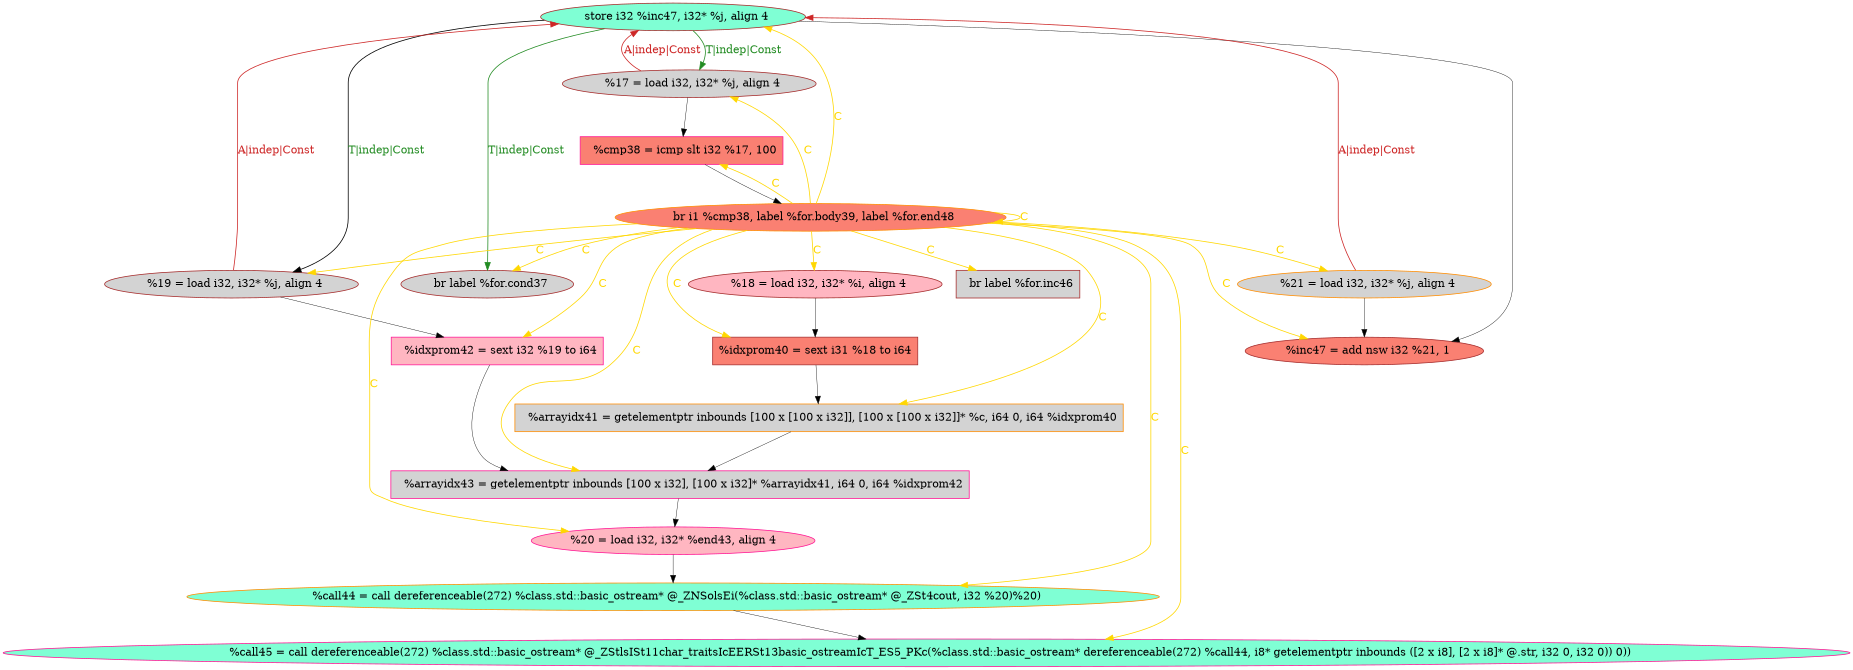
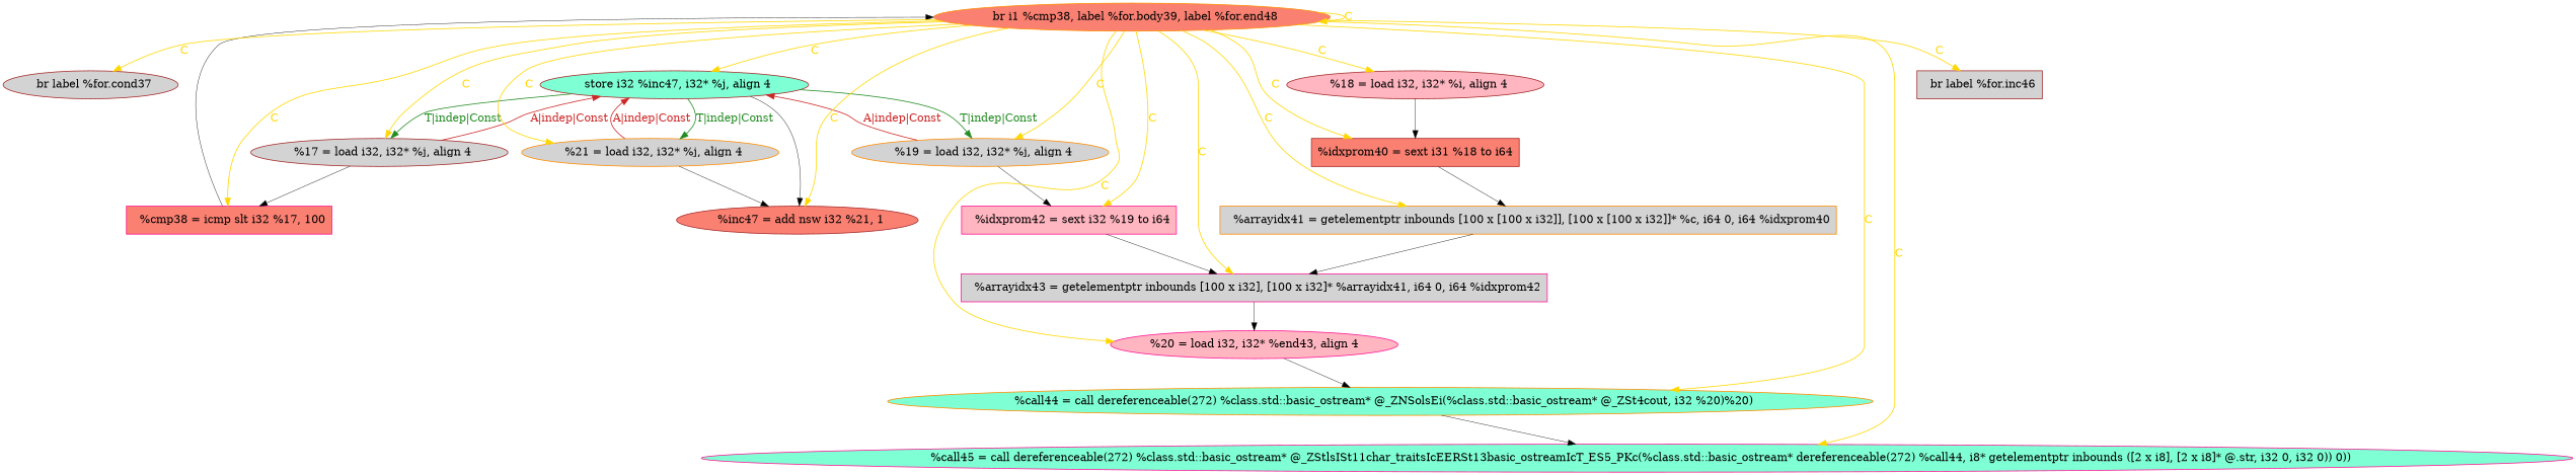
  digraph {
    node [color=brown fillcolor=lightgrey shape=ellipse style=filled]
    edge [color=gold fontcolor=gold penwidth=1.0 style=solid]
    n1 [label="  br label %for.cond37"]
    n2 [fillcolor=salmon label="  %inc47 = add nsw i32 %21, 1"]
    n3 [fillcolor=aquamarine label="  store i32 %inc47, i32* %j, align 4"]
    n4 [color=darkorange label="  %21 = load i32, i32* %j, align 4"]
-   n5 [label="  %19 = load i32, i32* %j, align 4"]
+   n5 [color=darkorange label="  %19 = load i32, i32* %j, align 4"]
    n6 [label="  %17 = load i32, i32* %j, align 4"]
    n7 [fillcolor=salmon label="%idxprom40 = sext i31 %18 to i64" shape=rectangle]
    n8 [color=darkorange label="  %arrayidx41 = getelementptr inbounds [100 x [100 x i32]], [100 x [100 x i32]]* %c, i64 0, i64 %idxprom40" shape=rectangle]
    n9 [color=deeppink label="  %arrayidx43 = getelementptr inbounds [100 x i32], [100 x i32]* %arrayidx41, i64 0, i64 %idxprom42" shape=rectangle]
    n10 [color=deeppink fillcolor=lightpink label="  %idxprom42 = sext i32 %19 to i64" shape=rectangle]
    n11 [fillcolor=lightpink label="  %18 = load i32, i32* %i, align 4"]
    n12 [label="  br label %for.inc46" shape=box]
    n13 [color=deeppink fillcolor=lightpink label="%20 = load i32, i32* %end43, align 4"]
    n14 [color=darkorange fillcolor=aquamarine label="  %call44 = call dereferenceable(272) %class.std::basic_ostream* @_ZNSolsEi(%class.std::basic_ostream* @_ZSt4cout, i32 %20)%20)"]
    n15 [color=deeppink fillcolor=aquamarine label="  %call45 = call dereferenceable(272) %class.std::basic_ostream* @_ZStlsISt11char_traitsIcEERSt13basic_ostreamIcT_ES5_PKc(%class.std::basic_ostream* dereferenceable(272) %call44, i8* getelementptr inbounds ([2 x i8], [2 x i8]* @.str, i32 0, i32 0)) 0))"]
    n16 [color=deeppink fillcolor=salmon label="  %cmp38 = icmp slt i32 %17, 100" shape=rectangle]
    n17 [color=darkorange fillcolor=salmon label="  br i1 %cmp38, label %for.body39, label %for.end48"]
    n3 -> n2 [color=black fontcolor=black penwidth=0.5]
-   n3 -> n1 [color=forestgreen fontcolor=forestgreen label="T|indep|Const"]
-   n3 -> n5 [color=black fontcolor=forestgreen label="T|indep|Const"]
+   n3 -> n4 [color=forestgreen fontcolor=forestgreen label="T|indep|Const"]
+   n3 -> n5 [color=forestgreen fontcolor=forestgreen label="T|indep|Const"]
    n3 -> n6 [color=forestgreen fontcolor=forestgreen label="T|indep|Const"]
    n4 -> n2 [color=black fontcolor=black penwidth=0.5]
    n4 -> n3 [color=firebrick3 fontcolor=firebrick3 label="A|indep|Const"]
    n5 -> n3 [color=firebrick3 fontcolor=firebrick3 label="A|indep|Const"]
    n5 -> n10 [color=black fontcolor=black penwidth=0.5]
    n6 -> n3 [color=firebrick3 fontcolor=firebrick3 label="A|indep|Const"]
    n6 -> n16 [color=black fontcolor=black penwidth=0.5]
    n7 -> n8 [color=black fontcolor=black penwidth=0.5]
    n8 -> n9 [color=black fontcolor=black penwidth=0.5]
    n9 -> n13 [color=black fontcolor=black penwidth=0.5]
    n10 -> n9 [color=black fontcolor=black penwidth=0.5]
    n11 -> n7 [color=black fontcolor=black penwidth=0.5]
    n13 -> n14 [color=black fontcolor=black penwidth=0.5]
    n14 -> n15 [color=black fontcolor=black penwidth=0.5]
    n16 -> n17 [color=black fontcolor=black penwidth=0.5]
    n17 -> n1 [label=C]
    n17 -> n2 [label=C]
    n17 -> n3 [label=C]
    n17 -> n4 [label=C]
    n17 -> n5 [label=C]
    n17 -> n6 [label=C]
    n17 -> n7 [label=C]
    n17 -> n8 [label=C]
    n17 -> n9 [label=C]
    n17 -> n10 [label=C]
    n17 -> n11 [label=C]
    n17 -> n12 [label=C]
    n17 -> n13 [label=C]
    n17 -> n14 [label=C]
    n17 -> n15 [label=C]
    n17 -> n16 [label=C]
    n17 -> n17 [label=C]
  }
